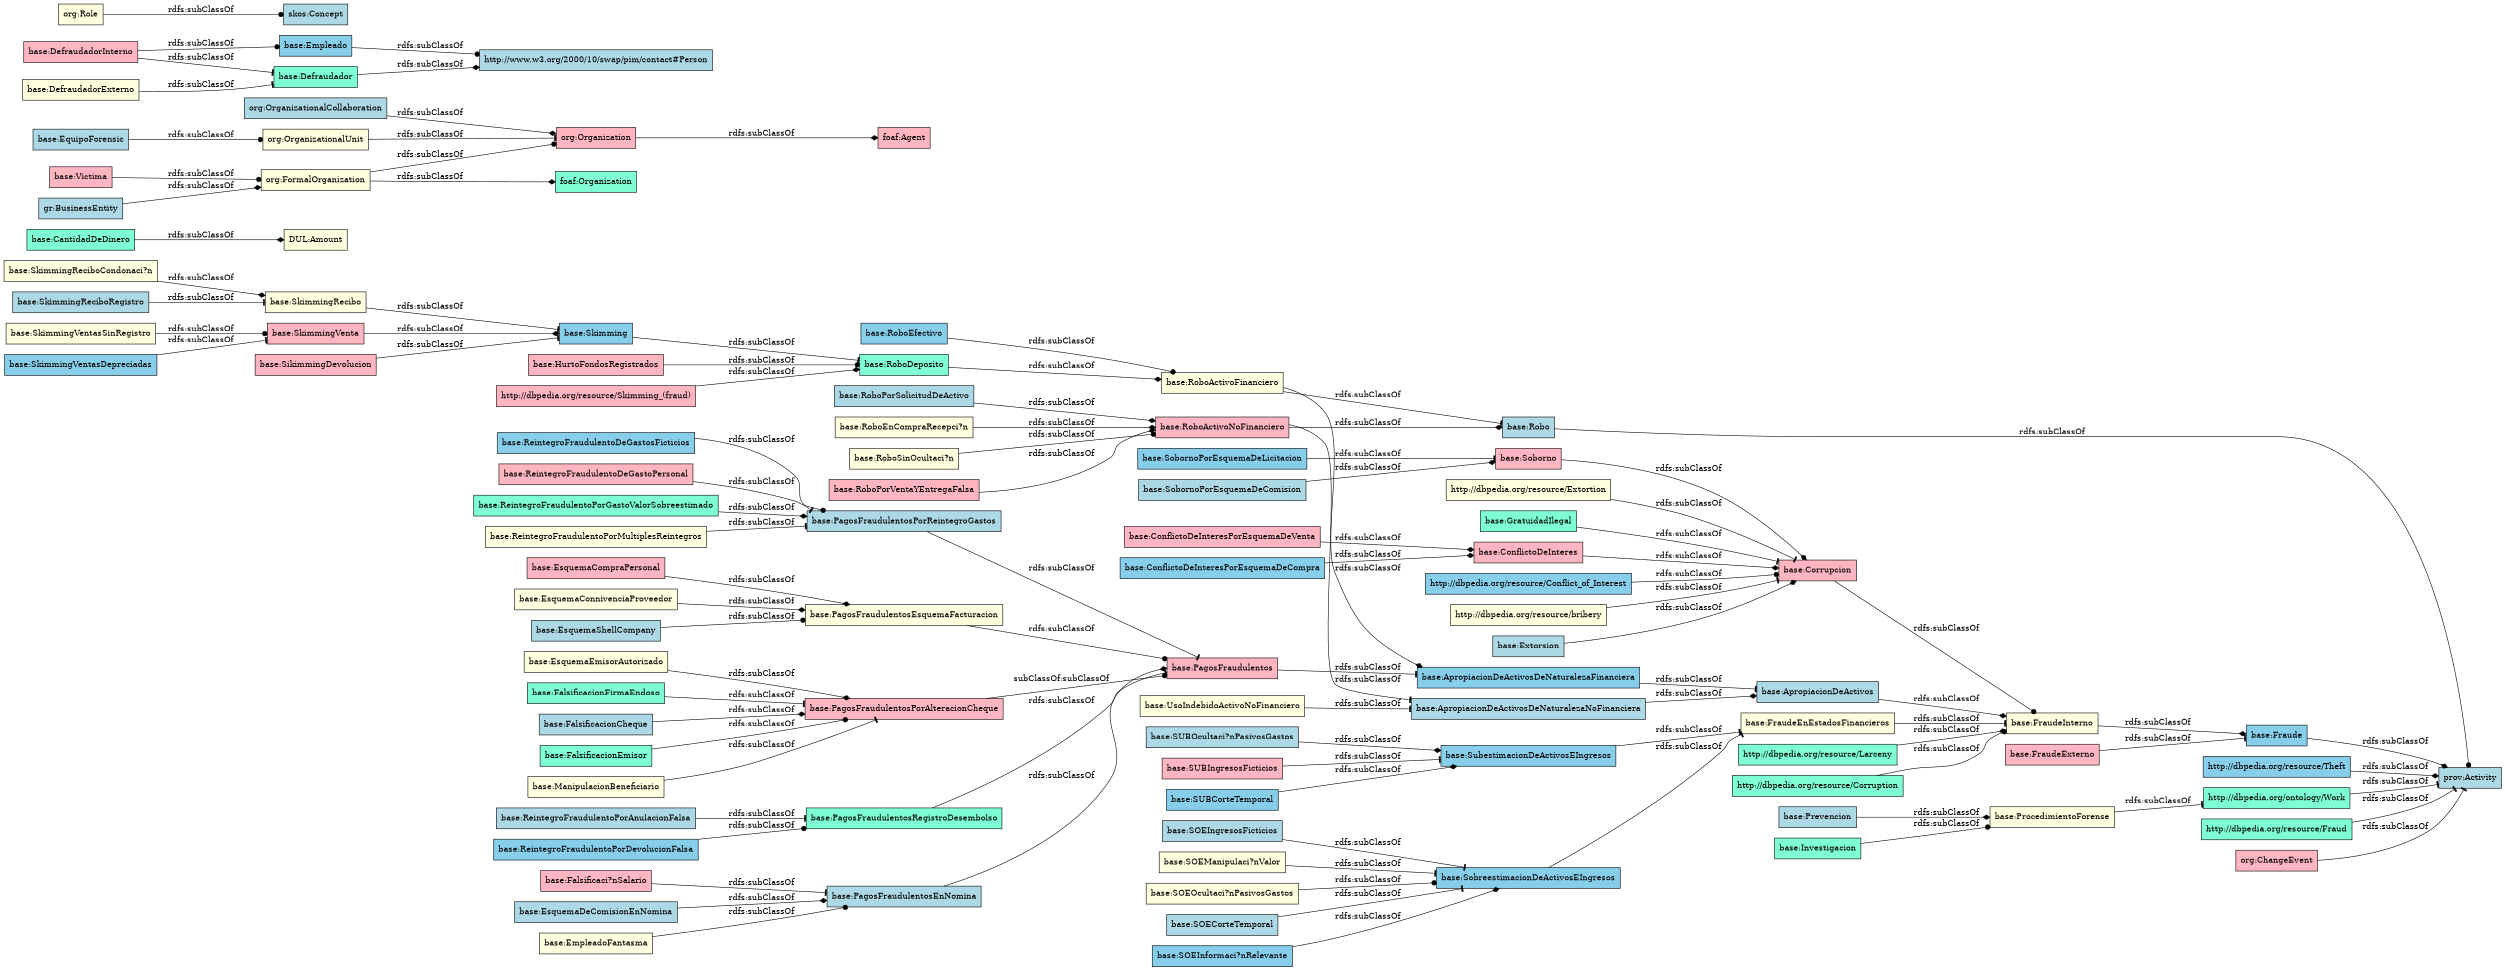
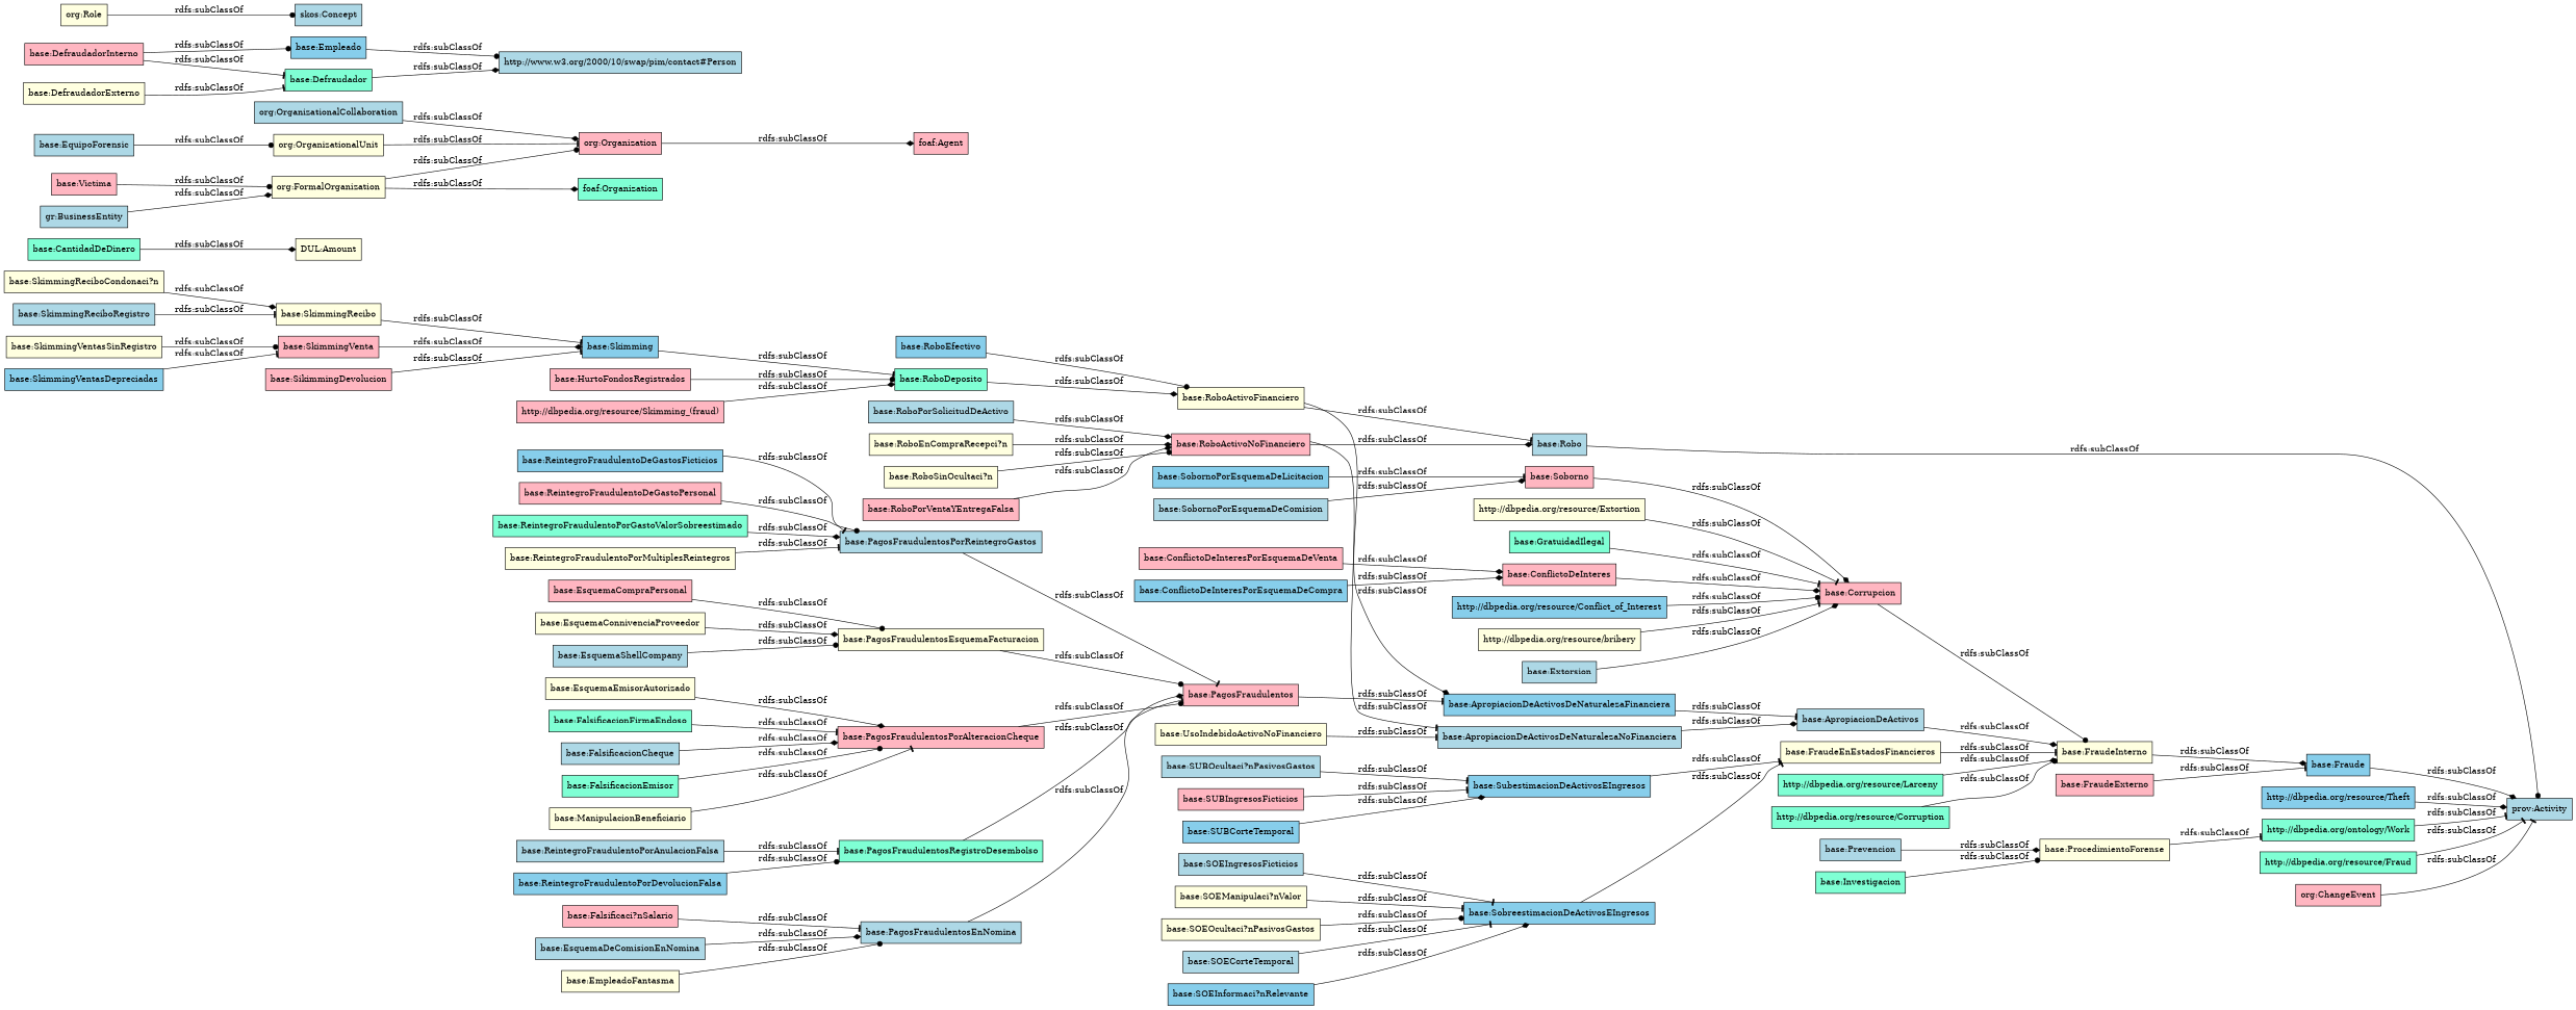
  digraph {
    rankdir=LR
    node [color=black fillcolor=lightyellow shape=rectangle style=filled]
    edge [arrowhead=tee]
    "base:ReintegroFraudulentoDeGastosFicticios" [fillcolor=skyblue]
    "base:PagosFraudulentosPorReintegroGastos" [fillcolor=lightblue]
    "base:PagosFraudulentos" [fillcolor=lightpink]
    "base:RoboEfectivo" [fillcolor=skyblue]
    "base:RoboActivoFinanciero"
    "base:ApropiacionDeActivosDeNaturalezaFinanciera" [fillcolor=skyblue]
    "base:Robo" [fillcolor=lightblue]
    "base:SobornoPorEsquemaDeLicitacion" [fillcolor=skyblue]
    "base:Soborno" [fillcolor=lightpink]
    "base:Corrupcion" [fillcolor=lightpink]
    "base:SkimmingReciboCondonaci?n"
    "base:SkimmingRecibo"
    "base:Skimming" [fillcolor=skyblue]
    "base:FraudeInterno"
    "base:ReintegroFraudulentoDeGastoPersonal" [fillcolor=lightpink]
    "http://dbpedia.org/resource/Extortion"
    "base:CantidadDeDinero" [fillcolor=aquamarine]
    "DUL:Amount"
    "base:EsquemaCompraPersonal" [fillcolor=lightpink]
    "base:PagosFraudulentosEsquemaFacturacion"
    "base:ApropiacionDeActivosDeNaturalezaNoFinanciera" [fillcolor=lightblue]
    "base:ApropiacionDeActivos" [fillcolor=lightblue]
    "base:Fraude" [fillcolor=skyblue]
    "base:SUBOcultaci?nPasivosGastos" [fillcolor=lightblue]
    "base:SubestimacionDeActivosEIngresos" [fillcolor=skyblue]
    "base:FraudeEnEstadosFinancieros"
    "base:SUBIngresosFicticios" [fillcolor=lightpink]
    "http://dbpedia.org/resource/Theft" [fillcolor=skyblue]
    "prov:Activity" [fillcolor=lightblue]
    "base:GratuidadIlegal" [fillcolor=aquamarine]
    "http://dbpedia.org/resource/Larceny" [fillcolor=aquamarine]
    "base:SkimmingVenta" [fillcolor=lightpink]
    "base:SkimmingVentasSinRegistro"
    "base:RoboPorSolicitudDeActivo" [fillcolor=lightblue]
    "base:RoboActivoNoFinanciero" [fillcolor=lightpink]
    "base:ReintegroFraudulentoPorGastoValorSobreestimado" [fillcolor=aquamarine]
    "base:Victima" [fillcolor=lightpink]
    "org:FormalOrganization"
    "org:Organization" [fillcolor=lightpink]
    "foaf:Organization" [fillcolor=aquamarine]
    "base:PagosFraudulentosPorAlteracionCheque" [fillcolor=lightpink]
    "base:EsquemaEmisorAutorizado"
    "base:ConflictoDeInteresPorEsquemaDeVenta" [fillcolor=lightpink]
    "base:ConflictoDeInteres" [fillcolor=lightpink]
    "base:ReintegroFraudulentoPorAnulacionFalsa" [fillcolor=lightblue]
    "base:PagosFraudulentosRegistroDesembolso" [fillcolor=aquamarine]
    "base:SkimmingVentasDepreciadas" [fillcolor=skyblue]
    "base:ReintegroFraudulentoPorMultiplesReintegros"
    "http://dbpedia.org/ontology/Work" [fillcolor=aquamarine]
    "base:ProcedimientoForense"
    "base:RoboDeposito" [fillcolor=aquamarine]
    "http://dbpedia.org/resource/Conflict_of_Interest" [fillcolor=skyblue]
    "base:Prevencion" [fillcolor=lightblue]
    "base:FraudeExterno" [fillcolor=lightpink]
    "base:SOEIngresosFicticios" [fillcolor=lightblue]
    "base:SobreestimacionDeActivosEIngresos" [fillcolor=skyblue]
    "base:FalsificacionFirmaEndoso" [fillcolor=aquamarine]
    "http://dbpedia.org/resource/Corruption" [fillcolor=aquamarine]
    "org:OrganizationalUnit"
    "foaf:Agent" [fillcolor=lightpink]
    "base:FalsificacionCheque" [fillcolor=lightblue]
    "base:DefraudadorInterno" [fillcolor=lightpink]
    "base:Empleado" [fillcolor=skyblue]
    "base:Defraudador" [fillcolor=aquamarine]
    "http://www.w3.org/2000/10/swap/pim/contact#Person" [fillcolor=lightblue]
    "base:EquipoForensic" [fillcolor=lightblue]
    "http://dbpedia.org/resource/Fraud" [fillcolor=aquamarine]
    "base:SOEManipulaci?nValor"
    "base:SOEOcultaci?nPasivosGastos"
    "base:Falsificaci?nSalario" [fillcolor=lightpink]
    "base:PagosFraudulentosEnNomina" [fillcolor=lightblue]
    "base:UsoIndebidoActivoNoFinanciero"
    "base:EsquemaConnivenciaProveedor"
    "base:DefraudadorExterno"
    "base:SkimmingReciboRegistro" [fillcolor=lightblue]
    "http://dbpedia.org/resource/bribery"
    "base:RoboEnCompraRecepci?n"
    "base:HurtoFondosRegistrados" [fillcolor=lightpink]
    "base:ConflictoDeInteresPorEsquemaDeCompra" [fillcolor=skyblue]
    "base:FalsificacionEmisor" [fillcolor=aquamarine]
    "base:SobornoPorEsquemaDeComision" [fillcolor=lightblue]
    "base:SUBCorteTemporal" [fillcolor=skyblue]
    "base:SOECorteTemporal" [fillcolor=lightblue]
    "http://dbpedia.org/resource/Skimming_(fraud)" [fillcolor=lightpink]
    "base:ReintegroFraudulentoPorDevolucionFalsa" [fillcolor=skyblue]
    "base:SOEInformaci?nRelevante" [fillcolor=skyblue]
    "base:Investigacion" [fillcolor=aquamarine]
    "base:ManipulacionBeneficiario"
    "base:RoboSinOcultaci?n"
    "base:EsquemaDeComisionEnNomina" [fillcolor=lightblue]
    "base:EmpleadoFantasma"
    "base:Extorsion" [fillcolor=lightblue]
    "base:SikimmingDevolucion" [fillcolor=lightpink]
    "base:EsquemaShellCompany" [fillcolor=lightblue]
    "base:RoboPorVentaYEntregaFalsa" [fillcolor=lightpink]
    "org:OrganizationalCollaboration" [fillcolor=lightblue]
    "skos:Concept" [fillcolor=lightblue]
    "org:Role"
    "org:ChangeEvent" [fillcolor=lightpink]
    "gr:BusinessEntity" [fillcolor=lightblue]
    "base:ReintegroFraudulentoDeGastosFicticios" -> "base:PagosFraudulentosPorReintegroGastos" [label="rdfs:subClassOf"]
    "base:PagosFraudulentosPorReintegroGastos" -> "base:PagosFraudulentos" [label="rdfs:subClassOf"]
    "base:PagosFraudulentos" -> "base:ApropiacionDeActivosDeNaturalezaFinanciera" [label="rdfs:subClassOf"]
    "base:RoboEfectivo" -> "base:RoboActivoFinanciero" [arrowhead=dot label="rdfs:subClassOf"]
    "base:RoboActivoFinanciero" -> "base:ApropiacionDeActivosDeNaturalezaFinanciera" [arrowhead=diamond label="rdfs:subClassOf"]
    "base:RoboActivoFinanciero" -> "base:Robo" [label="rdfs:subClassOf"]
    "base:ApropiacionDeActivosDeNaturalezaFinanciera" -> "base:ApropiacionDeActivos" [label="rdfs:subClassOf"]
    "base:Robo" -> "prov:Activity" [arrowhead=dot label="rdfs:subClassOf"]
    "base:SobornoPorEsquemaDeLicitacion" -> "base:Soborno" [label="rdfs:subClassOf"]
    "base:Soborno" -> "base:Corrupcion" [arrowhead=diamond label="rdfs:subClassOf"]
    "base:Corrupcion" -> "base:FraudeInterno" [arrowhead=dot label="rdfs:subClassOf"]
    "base:SkimmingReciboCondonaci?n" -> "base:SkimmingRecibo" [arrowhead=diamond label="rdfs:subClassOf"]
    "base:SkimmingRecibo" -> "base:Skimming" [label="rdfs:subClassOf"]
    "base:Skimming" -> "base:RoboDeposito" [label="rdfs:subClassOf"]
    "base:FraudeInterno" -> "base:Fraude" [arrowhead=diamond label="rdfs:subClassOf"]
    "base:ReintegroFraudulentoDeGastoPersonal" -> "base:PagosFraudulentosPorReintegroGastos" [arrowhead=dot label="rdfs:subClassOf"]
    "http://dbpedia.org/resource/Extortion" -> "base:Corrupcion" [label="rdfs:subClassOf"]
    "base:CantidadDeDinero" -> "DUL:Amount" [arrowhead=diamond label="rdfs:subClassOf"]
-   "base:EsquemaCompraPersonal" -> "base:PagosFraudulentosEsquemaFacturacion" [arrowhead=diamond label="rdfs:subClassOf"]
+   "base:EsquemaCompraPersonal" -> "base:PagosFraudulentosEsquemaFacturacion" [arrowhead=dot label="rdfs:subClassOf"]
    "base:PagosFraudulentosEsquemaFacturacion" -> "base:PagosFraudulentos" [arrowhead=dot label="rdfs:subClassOf"]
    "base:ApropiacionDeActivosDeNaturalezaNoFinanciera" -> "base:ApropiacionDeActivos" [arrowhead=diamond label="rdfs:subClassOf"]
    "base:ApropiacionDeActivos" -> "base:FraudeInterno" [arrowhead=diamond label="rdfs:subClassOf"]
    "base:Fraude" -> "prov:Activity" [arrowhead=diamond label="rdfs:subClassOf"]
-   "base:SUBOcultaci?nPasivosGastos" -> "base:SubestimacionDeActivosEIngresos" [arrowhead=diamond label="rdfs:subClassOf"]
+   "base:SUBOcultaci?nPasivosGastos" -> "base:SubestimacionDeActivosEIngresos" [label="rdfs:subClassOf"]
    "base:SubestimacionDeActivosEIngresos" -> "base:FraudeEnEstadosFinancieros" [label="rdfs:subClassOf"]
    "base:FraudeEnEstadosFinancieros" -> "base:FraudeInterno" [label="rdfs:subClassOf"]
    "base:SUBIngresosFicticios" -> "base:SubestimacionDeActivosEIngresos" [label="rdfs:subClassOf"]
    "http://dbpedia.org/resource/Theft" -> "prov:Activity" [arrowhead=diamond label="rdfs:subClassOf"]
    "base:GratuidadIlegal" -> "base:Corrupcion" [label="rdfs:subClassOf"]
    "http://dbpedia.org/resource/Larceny" -> "base:FraudeInterno" [arrowhead=diamond label="rdfs:subClassOf"]
    "base:SkimmingVenta" -> "base:Skimming" [arrowhead=diamond label="rdfs:subClassOf"]
    "base:SkimmingVentasSinRegistro" -> "base:SkimmingVenta" [arrowhead=dot label="rdfs:subClassOf"]
    "base:RoboPorSolicitudDeActivo" -> "base:RoboActivoNoFinanciero" [arrowhead=diamond label="rdfs:subClassOf"]
    "base:RoboActivoNoFinanciero" -> "base:Robo" [arrowhead=diamond label="rdfs:subClassOf"]
    "base:RoboActivoNoFinanciero" -> "base:ApropiacionDeActivosDeNaturalezaNoFinanciera" [label="rdfs:subClassOf"]
    "base:ReintegroFraudulentoPorGastoValorSobreestimado" -> "base:PagosFraudulentosPorReintegroGastos" [arrowhead=diamond label="rdfs:subClassOf"]
    "base:Victima" -> "org:FormalOrganization" [arrowhead=dot label="rdfs:subClassOf"]
    "org:FormalOrganization" -> "org:Organization" [arrowhead=dot label="rdfs:subClassOf"]
    "org:FormalOrganization" -> "foaf:Organization" [arrowhead=diamond label="rdfs:subClassOf"]
    "org:Organization" -> "foaf:Agent" [arrowhead=diamond label="rdfs:subClassOf"]
-   "base:PagosFraudulentosPorAlteracionCheque" -> "base:PagosFraudulentos" [arrowhead=dot label="subClassOf:subClassOf"]
+   "base:PagosFraudulentosPorAlteracionCheque" -> "base:PagosFraudulentos" [arrowhead=dot label="rdfs:subClassOf"]
    "base:EsquemaEmisorAutorizado" -> "base:PagosFraudulentosPorAlteracionCheque" [arrowhead=diamond label="rdfs:subClassOf"]
    "base:ConflictoDeInteresPorEsquemaDeVenta" -> "base:ConflictoDeInteres" [arrowhead=diamond label="rdfs:subClassOf"]
    "base:ConflictoDeInteres" -> "base:Corrupcion" [arrowhead=diamond label="rdfs:subClassOf"]
    "base:ReintegroFraudulentoPorAnulacionFalsa" -> "base:PagosFraudulentosRegistroDesembolso" [label="rdfs:subClassOf"]
    "base:PagosFraudulentosRegistroDesembolso" -> "base:PagosFraudulentos" [label="rdfs:subClassOf"]
    "base:SkimmingVentasDepreciadas" -> "base:SkimmingVenta" [label="rdfs:subClassOf"]
    "base:ReintegroFraudulentoPorMultiplesReintegros" -> "base:PagosFraudulentosPorReintegroGastos" [label="rdfs:subClassOf"]
    "http://dbpedia.org/ontology/Work" -> "prov:Activity" [label="rdfs:subClassOf"]
    "base:ProcedimientoForense" -> "http://dbpedia.org/ontology/Work" [label="rdfs:subClassOf"]
    "base:RoboDeposito" -> "base:RoboActivoFinanciero" [arrowhead=diamond label="rdfs:subClassOf"]
    "http://dbpedia.org/resource/Conflict_of_Interest" -> "base:Corrupcion" [arrowhead=dot label="rdfs:subClassOf"]
    "base:Prevencion" -> "base:ProcedimientoForense" [arrowhead=diamond label="rdfs:subClassOf"]
    "base:FraudeExterno" -> "base:Fraude" [label="rdfs:subClassOf"]
    "base:SOEIngresosFicticios" -> "base:SobreestimacionDeActivosEIngresos" [label="rdfs:subClassOf"]
    "base:SobreestimacionDeActivosEIngresos" -> "base:FraudeEnEstadosFinancieros" [label="rdfs:subClassOf"]
    "base:FalsificacionFirmaEndoso" -> "base:PagosFraudulentosPorAlteracionCheque" [label="rdfs:subClassOf"]
    "http://dbpedia.org/resource/Corruption" -> "base:FraudeInterno" [arrowhead=dot label="rdfs:subClassOf"]
    "org:OrganizationalUnit" -> "org:Organization" [label="rdfs:subClassOf"]
    "base:FalsificacionCheque" -> "base:PagosFraudulentosPorAlteracionCheque" [arrowhead=diamond label="rdfs:subClassOf"]
    "base:DefraudadorInterno" -> "base:Empleado" [arrowhead=dot label="rdfs:subClassOf"]
    "base:DefraudadorInterno" -> "base:Defraudador" [label="rdfs:subClassOf"]
    "base:Empleado" -> "http://www.w3.org/2000/10/swap/pim/contact#Person" [arrowhead=dot label="rdfs:subClassOf"]
    "base:Defraudador" -> "http://www.w3.org/2000/10/swap/pim/contact#Person" [arrowhead=diamond label="rdfs:subClassOf"]
    "base:EquipoForensic" -> "org:OrganizationalUnit" [arrowhead=dot label="rdfs:subClassOf"]
    "http://dbpedia.org/resource/Fraud" -> "prov:Activity" [label="rdfs:subClassOf"]
    "base:SOEManipulaci?nValor" -> "base:SobreestimacionDeActivosEIngresos" [label="rdfs:subClassOf"]
    "base:SOEOcultaci?nPasivosGastos" -> "base:SobreestimacionDeActivosEIngresos" [arrowhead=dot label="rdfs:subClassOf"]
    "base:Falsificaci?nSalario" -> "base:PagosFraudulentosEnNomina" [label="rdfs:subClassOf"]
    "base:PagosFraudulentosEnNomina" -> "base:PagosFraudulentos" [arrowhead=diamond label="rdfs:subClassOf"]
    "base:UsoIndebidoActivoNoFinanciero" -> "base:ApropiacionDeActivosDeNaturalezaNoFinanciera" [label="rdfs:subClassOf"]
    "base:EsquemaConnivenciaProveedor" -> "base:PagosFraudulentosEsquemaFacturacion" [arrowhead=diamond label="rdfs:subClassOf"]
    "base:DefraudadorExterno" -> "base:Defraudador" [label="rdfs:subClassOf"]
    "base:SkimmingReciboRegistro" -> "base:SkimmingRecibo" [label="rdfs:subClassOf"]
    "http://dbpedia.org/resource/bribery" -> "base:Corrupcion" [label="rdfs:subClassOf"]
    "base:RoboEnCompraRecepci?n" -> "base:RoboActivoNoFinanciero" [arrowhead=diamond label="rdfs:subClassOf"]
    "base:HurtoFondosRegistrados" -> "base:RoboDeposito" [arrowhead=dot label="rdfs:subClassOf"]
    "base:ConflictoDeInteresPorEsquemaDeCompra" -> "base:ConflictoDeInteres" [arrowhead=diamond label="rdfs:subClassOf"]
    "base:FalsificacionEmisor" -> "base:PagosFraudulentosPorAlteracionCheque" [arrowhead=dot label="rdfs:subClassOf"]
    "base:SobornoPorEsquemaDeComision" -> "base:Soborno" [arrowhead=diamond label="rdfs:subClassOf"]
    "base:SUBCorteTemporal" -> "base:SubestimacionDeActivosEIngresos" [arrowhead=diamond label="rdfs:subClassOf"]
    "base:SOECorteTemporal" -> "base:SobreestimacionDeActivosEIngresos" [label="rdfs:subClassOf"]
    "http://dbpedia.org/resource/Skimming_(fraud)" -> "base:RoboDeposito" [arrowhead=diamond label="rdfs:subClassOf"]
    "base:ReintegroFraudulentoPorDevolucionFalsa" -> "base:PagosFraudulentosRegistroDesembolso" [arrowhead=dot label="rdfs:subClassOf"]
    "base:SOEInformaci?nRelevante" -> "base:SobreestimacionDeActivosEIngresos" [arrowhead=diamond label="rdfs:subClassOf"]
    "base:Investigacion" -> "base:ProcedimientoForense" [arrowhead=dot label="rdfs:subClassOf"]
    "base:ManipulacionBeneficiario" -> "base:PagosFraudulentosPorAlteracionCheque" [label="rdfs:subClassOf"]
    "base:RoboSinOcultaci?n" -> "base:RoboActivoNoFinanciero" [arrowhead=dot label="rdfs:subClassOf"]
    "base:EsquemaDeComisionEnNomina" -> "base:PagosFraudulentosEnNomina" [arrowhead=diamond label="rdfs:subClassOf"]
    "base:EmpleadoFantasma" -> "base:PagosFraudulentosEnNomina" [arrowhead=dot label="rdfs:subClassOf"]
    "base:Extorsion" -> "base:Corrupcion" [arrowhead=diamond label="rdfs:subClassOf"]
    "base:SikimmingDevolucion" -> "base:Skimming" [label="rdfs:subClassOf"]
    "base:EsquemaShellCompany" -> "base:PagosFraudulentosEsquemaFacturacion" [arrowhead=dot label="rdfs:subClassOf"]
    "base:RoboPorVentaYEntregaFalsa" -> "base:RoboActivoNoFinanciero" [arrowhead=diamond label="rdfs:subClassOf"]
    "org:OrganizationalCollaboration" -> "org:Organization" [arrowhead=diamond label="rdfs:subClassOf"]
    "org:Role" -> "skos:Concept" [arrowhead=dot label="rdfs:subClassOf"]
    "org:ChangeEvent" -> "prov:Activity" [label="rdfs:subClassOf"]
    "gr:BusinessEntity" -> "org:FormalOrganization" [arrowhead=diamond label="rdfs:subClassOf"]
  }
